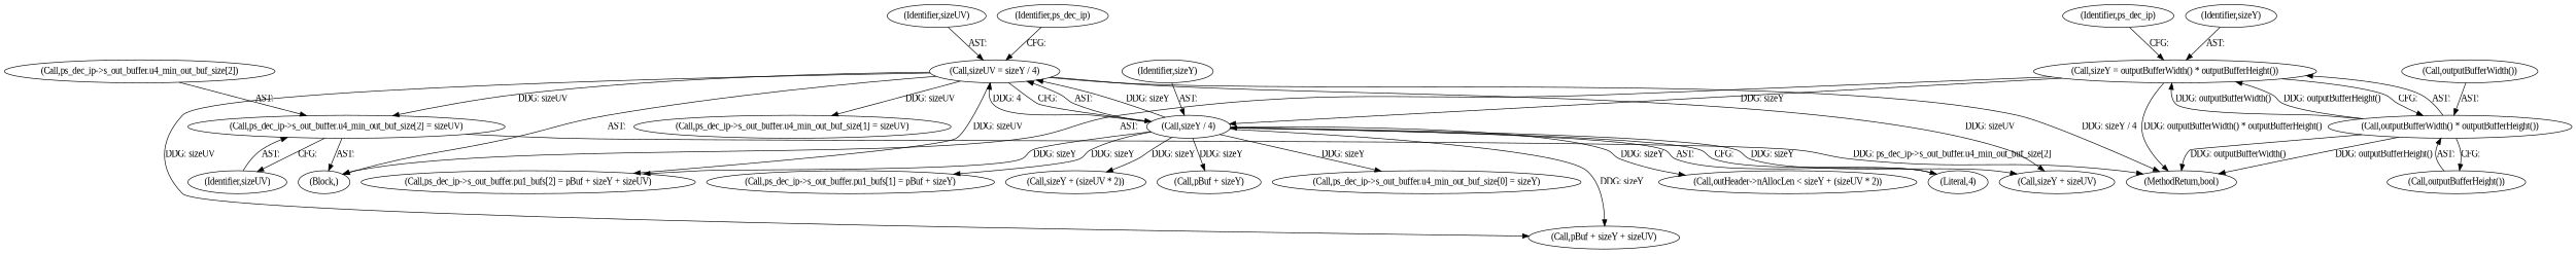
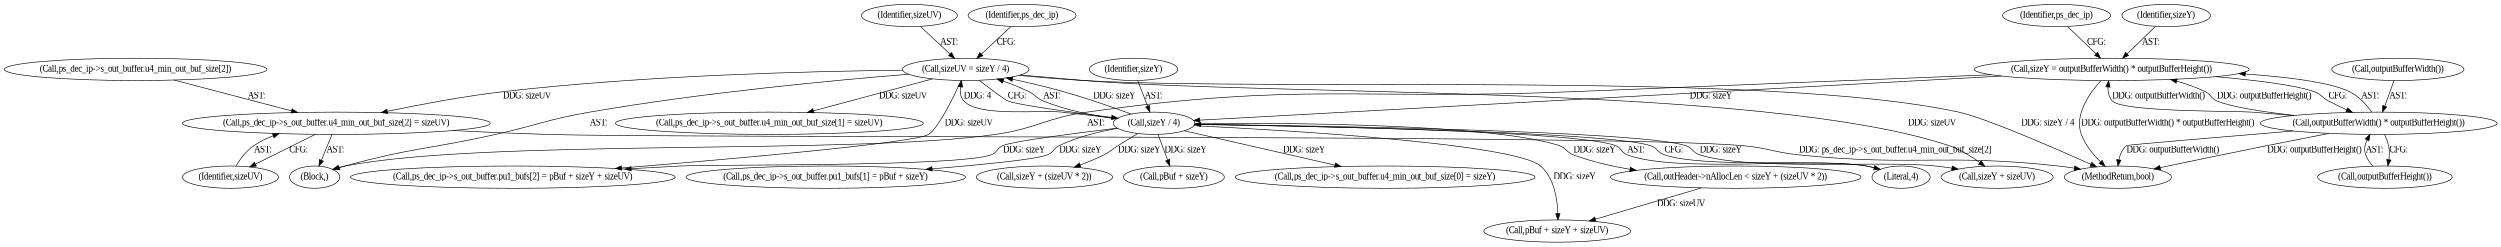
  digraph {
    fontname="Liberation Serif"
    node [fontname="Liberation Serif"]
    edge [fontname="Liberation Serif"]
    n1 [label="(Call,ps_dec_ip->s_out_buffer.u4_min_out_buf_size[2] = sizeUV)"]
    n2 [label="(Block,)"]
    n3 [label="(MethodReturn,bool)"]
    n4 [label="(Identifier,sizeUV)"]
    n5 [label="(Call,sizeUV = sizeY / 4)"]
    n6 [label="(Call,sizeY / 4)"]
    n7 [label="(Call,sizeY + sizeUV)"]
    n8 [label="(Call,pBuf + sizeY + sizeUV)"]
    n9 [label="(Call,ps_dec_ip->s_out_buffer.pu1_bufs[2] = pBuf + sizeY + sizeUV)"]
    n10 [label="(Call,ps_dec_ip->s_out_buffer.u4_min_out_buf_size[1] = sizeUV)"]
    n11 [label="(Literal,4)"]
    n12 [label="(Call,ps_dec_ip->s_out_buffer.pu1_bufs[1] = pBuf + sizeY)"]
    n13 [label="(Call,sizeY + (sizeUV * 2))"]
    n14 [label="(Call,pBuf + sizeY)"]
    n15 [label="(Call,ps_dec_ip->s_out_buffer.u4_min_out_buf_size[0] = sizeY)"]
    n16 [label="(Call,outHeader->nAllocLen < sizeY + (sizeUV * 2))"]
    n17 [label="(Call,sizeY = outputBufferWidth() * outputBufferHeight())"]
    n18 [label="(Call,outputBufferWidth() * outputBufferHeight())"]
    n19 [label="(Call,outputBufferHeight())"]
    n20 [label="(Call,ps_dec_ip->s_out_buffer.u4_min_out_buf_size[2])"]
    n21 [label="(Identifier,ps_dec_ip)"]
    n22 [label="(Identifier,sizeUV)"]
    n23 [label="(Call,outputBufferWidth())"]
    n24 [label="(Identifier,sizeY)"]
    n25 [label="(Identifier,ps_dec_ip)"]
    n26 [label="(Identifier,sizeY)"]
    n1 -> n2 [label="AST: "]
    n1 -> n3 [label="DDG: ps_dec_ip->s_out_buffer.u4_min_out_buf_size[2]"]
    n1 -> n4 [label="CFG: "]
    n4 -> n1 [label="AST: "]
    n5 -> n1 [label="DDG: sizeUV"]
    n5 -> n2 [label="AST: "]
    n5 -> n3 [label="DDG: sizeY / 4"]
    n5 -> n6 [label="CFG: "]
    n5 -> n7 [label="DDG: sizeUV"]
-   n5 -> n8 [label="DDG: sizeUV"]
+   n16 -> n8 [label="DDG: sizeUV"]
    n5 -> n9 [label="DDG: sizeUV"]
    n5 -> n10 [label="DDG: sizeUV"]
    n6 -> n5 [label="AST: "]
    n6 -> n5 [label="DDG: sizeY"]
    n6 -> n5 [label="DDG: 4"]
    n6 -> n7 [label="DDG: sizeY"]
    n6 -> n8 [label="DDG: sizeY"]
    n6 -> n9 [label="DDG: sizeY"]
    n6 -> n11 [label="CFG: "]
    n6 -> n12 [label="DDG: sizeY"]
    n6 -> n13 [label="DDG: sizeY"]
    n6 -> n14 [label="DDG: sizeY"]
    n6 -> n15 [label="DDG: sizeY"]
    n6 -> n16 [label="DDG: sizeY"]
    n11 -> n6 [label="AST: "]
    n17 -> n2 [label="AST: "]
    n17 -> n3 [label="DDG: outputBufferWidth() * outputBufferHeight()"]
    n17 -> n6 [label="DDG: sizeY"]
    n17 -> n18 [label="CFG: "]
    n18 -> n3 [label="DDG: outputBufferHeight()"]
    n18 -> n3 [label="DDG: outputBufferWidth()"]
    n18 -> n17 [label="AST: "]
    n18 -> n17 [label="DDG: outputBufferWidth()"]
    n18 -> n17 [label="DDG: outputBufferHeight()"]
    n18 -> n19 [label="CFG: "]
    n19 -> n18 [label="AST: "]
    n20 -> n1 [label="AST: "]
    n21 -> n17 [label="CFG: "]
    n22 -> n5 [label="AST: "]
    n23 -> n18 [label="AST: "]
    n24 -> n17 [label="AST: "]
    n25 -> n5 [label="CFG: "]
    n26 -> n6 [label="AST: "]
  }
